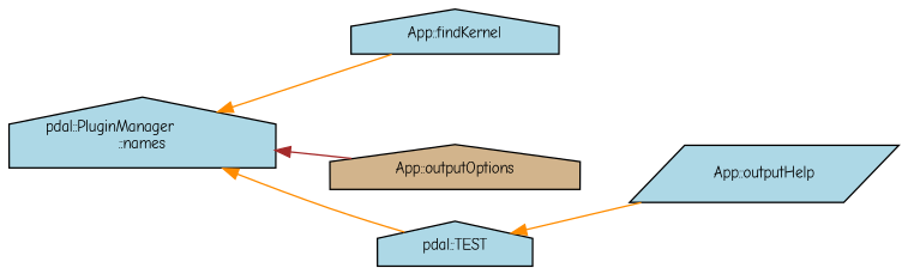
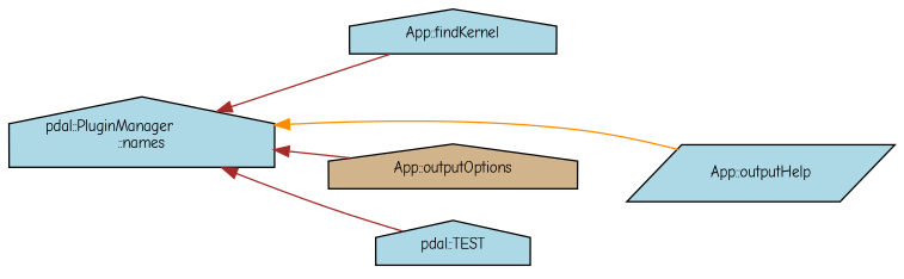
  digraph {
    fontname="Comic Neue"
    rankdir=LR
    node [color=black fillcolor=lightblue fontname="Comic Neue" fontsize=10 shape=house style=filled]
    edge [color=darkorange dir=back fontname="Comic Neue" fontsize=10 labelfontname=Helvetica labelfontsize=10 style=solid]
    n1 [fontcolor=black height=0.2 label="pdal::PluginManager\l::names" width=0.4]
    n2 [height=0.2 label="App::findKernel" width=0.4]
    n3 [height=0.2 label="App::outputHelp" shape=parallelogram width=0.4]
    n4 [fillcolor=tan height=0.2 label="App::outputOptions" width=0.4]
    n5 [height=0.2 label="pdal::TEST" width=0.4]
-   n1 -> n2
-   n5 -> n3
+   n1 -> n2 [color=brown]
+   n1 -> n3
    n1 -> n4 [color=brown]
-   n1 -> n5
+   n1 -> n5 [color=brown]
  }
